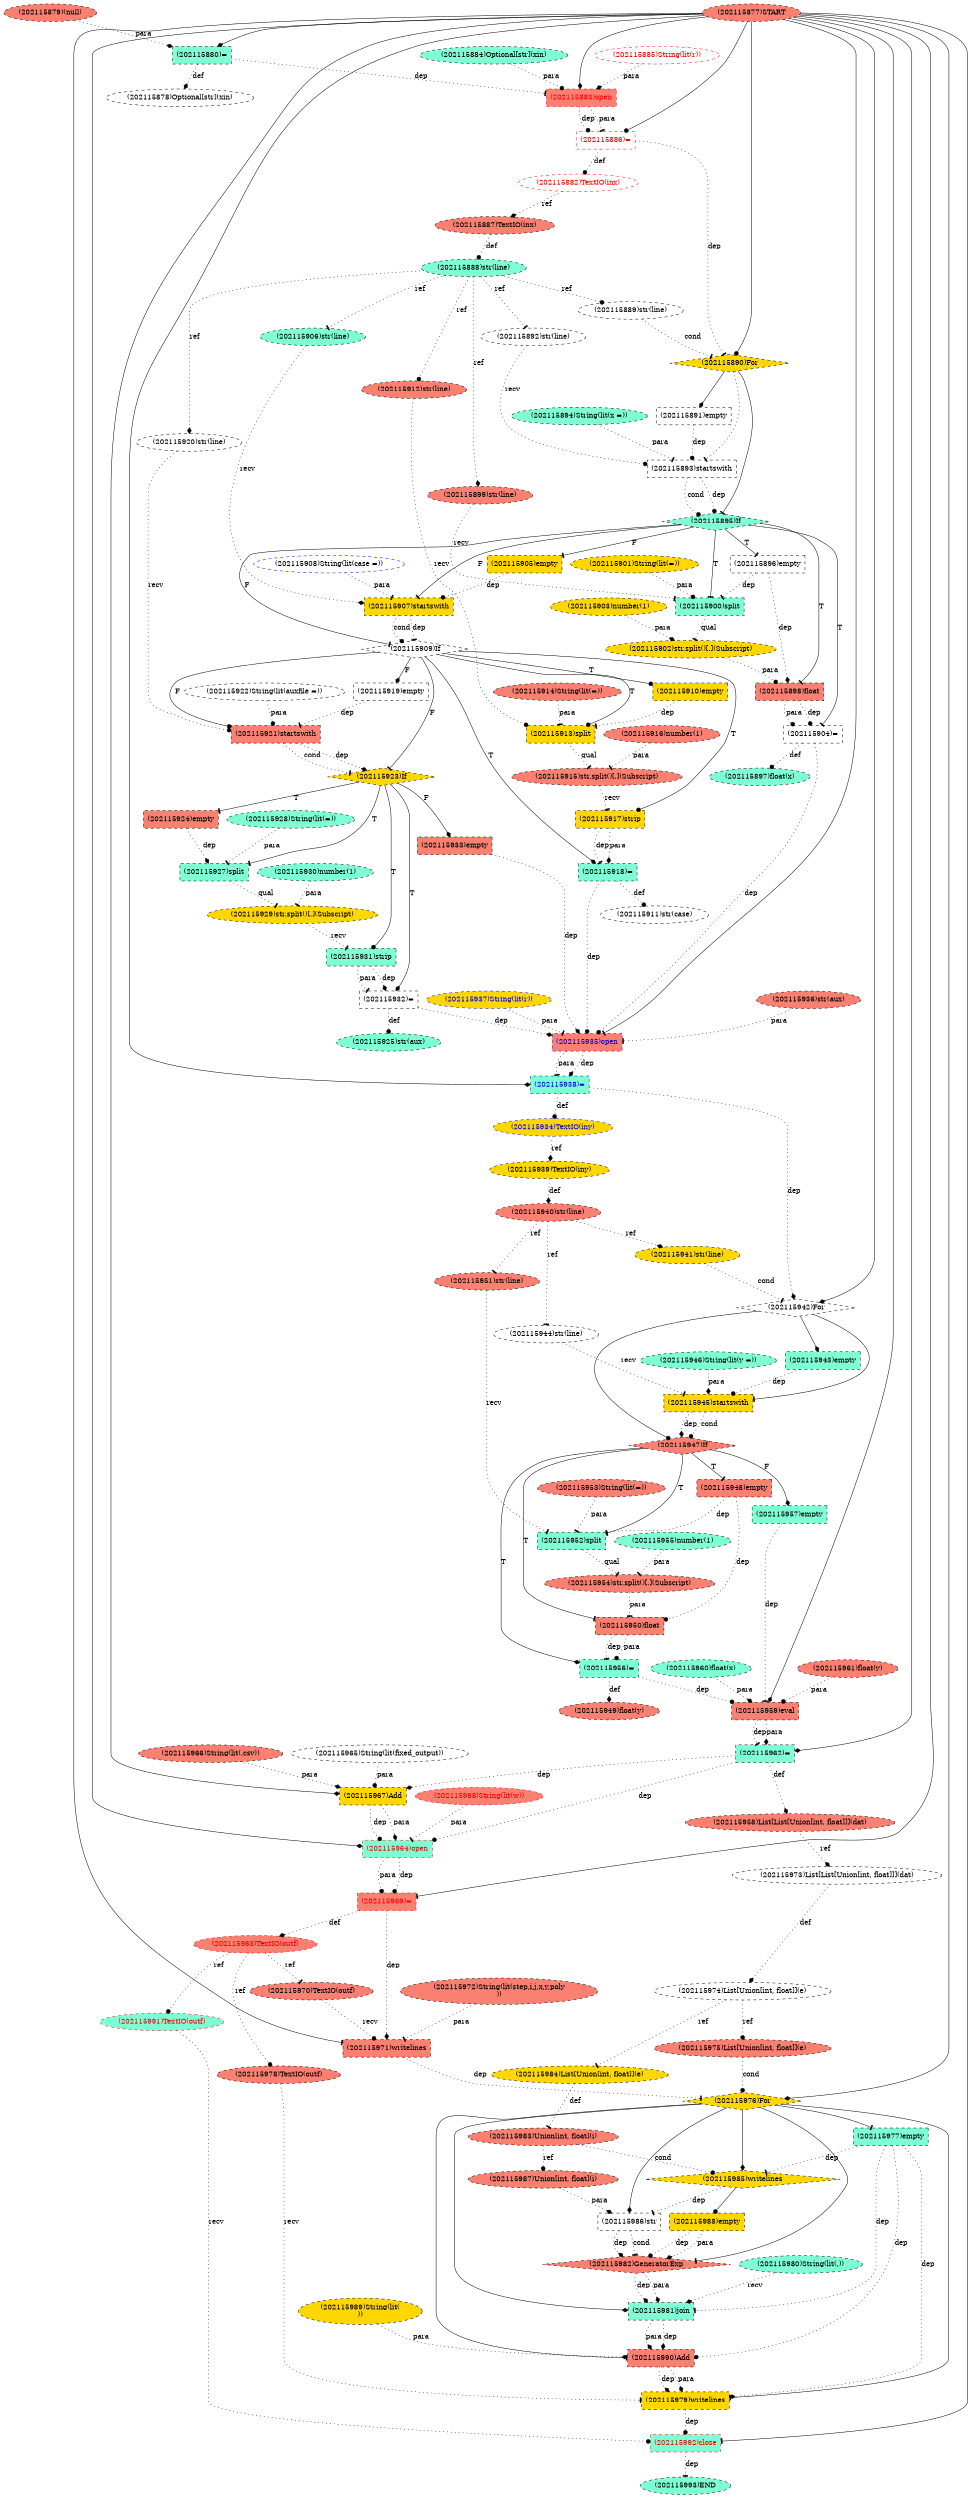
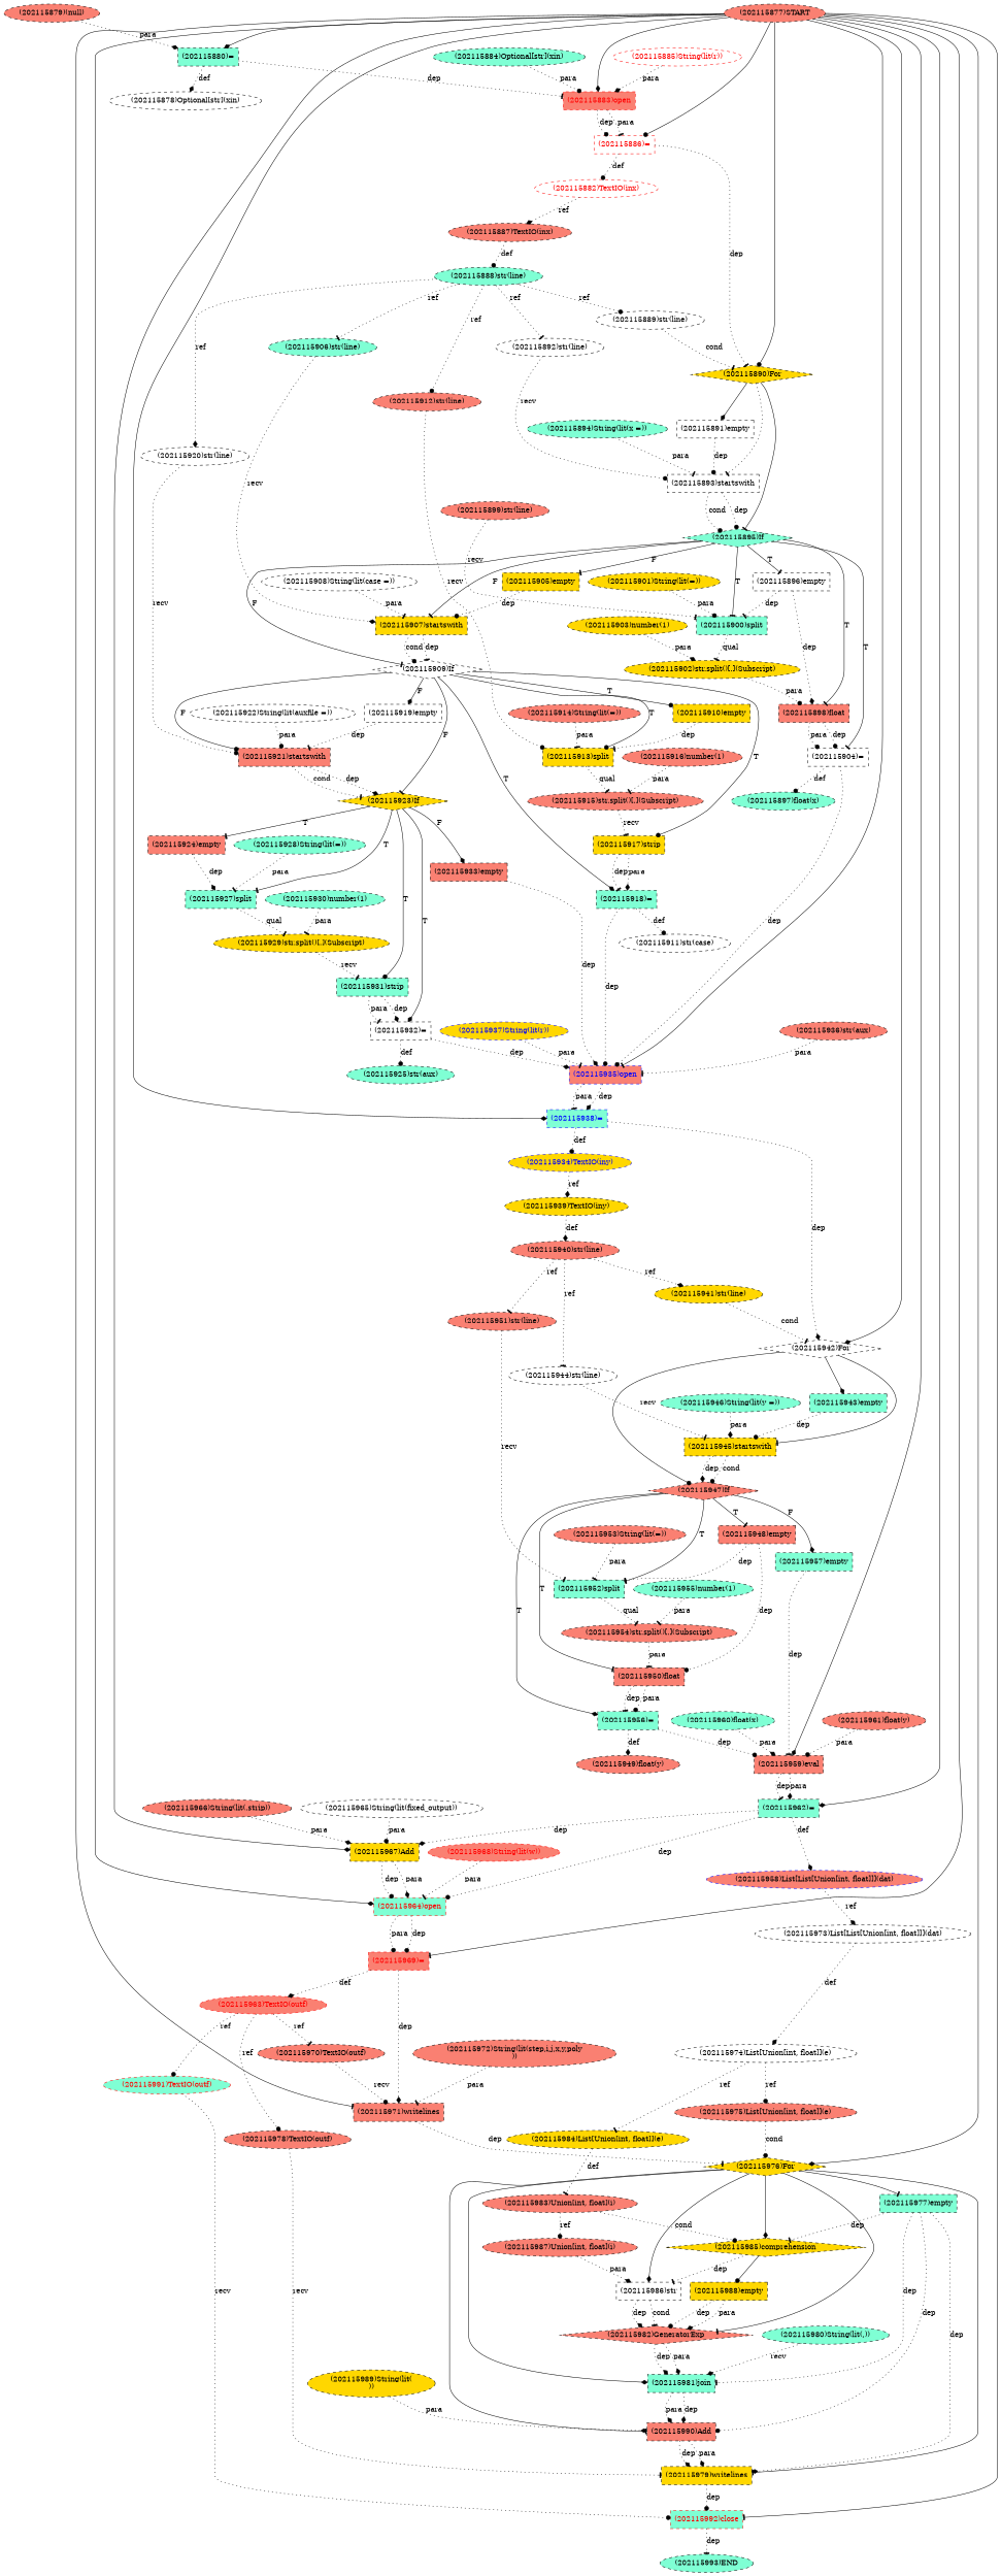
  digraph {
    node [fillcolor=salmon shape=ellipse style="dashed,filled"]
    edge [arrowhead=tee style=dotted]
    n1 [fillcolor=gold label="(202115901)String(lit(=))"]
    n2 [fillcolor=aquamarine label="(202115900)split" shape=box]
    n3 [fillcolor=gold label="(202115902)str.split()[.](Subscript)"]
    n4 [color=red fillcolor=white fontcolor=red label="(202115882)TextIO(inx)"]
    n5 [label="(202115887)TextIO(inx)"]
    n6 [fillcolor=aquamarine label="(202115888)str(line)"]
    n7 [fillcolor=gold label="(202115967)Add" shape=box]
    n8 [color=red fillcolor=aquamarine fontcolor=red label="(202115964)open" shape=box]
    n9 [color=red fontcolor=red label="(202115969)=" shape=box]
    n10 [color=blue fontcolor=blue label="(202115935)open" shape=box]
    n11 [color=blue fillcolor=aquamarine fontcolor=blue label="(202115938)=" shape=box]
    n12 [fillcolor=white label="(202115942)For" shape=diamond]
    n13 [color=blue fillcolor=gold fontcolor=blue label="(202115934)TextIO(iny)"]
    n14 [color=red fontcolor=red label="(202115968)String(lit(w))"]
    n15 [fillcolor=white label="(202115932)=" shape=box]
    n16 [fillcolor=aquamarine label="(202115925)str(aux)"]
    n17 [label="(202115970)TextIO(outf)"]
    n18 [label="(202115971)writelines" shape=box]
    n19 [fillcolor=gold label="(202115976)For" shape=diamond]
    n20 [fillcolor=white label="(202115986)str" shape=box]
    n21 [label="(202115982)GeneratorExp" shape=diamond]
    n22 [fillcolor=aquamarine label="(202115981)join" shape=box]
    n23 [fillcolor=aquamarine label="(202115897)float(x)"]
    n24 [color=red fontcolor=red label="(202115963)TextIO(outf)"]
    n25 [label="(202115978)TextIO(outf)"]
    n26 [color=red fillcolor=aquamarine fontcolor=red label="(202115991)TextIO(outf)"]
    n27 [color=red fillcolor=white fontcolor=red label="(202115885)String(lit(r))"]
    n28 [color=red fontcolor=red label="(202115883)open" shape=box]
    n29 [color=red fillcolor=white fontcolor=red label="(202115886)=" shape=box]
    n30 [fillcolor=aquamarine label="(202115943)empty" shape=box]
    n31 [fillcolor=gold label="(202115945)startswith" shape=box]
    n32 [label="(202115947)If" shape=diamond]
    n33 [fillcolor=white label="(202115944)str(line)"]
-   n34 [label="(202115958)List[List[Union[int, float]]](dat)"]
+   n34 [label="(202115958)List[List[Union[int, float]]](dat)" color=blue]
    n35 [fillcolor=white label="(202115973)List[List[Union[int, float]]](dat)"]
    n36 [fillcolor=white label="(202115974)List[Union[int, float]](e)"]
    n37 [fillcolor=aquamarine label="(202115957)empty" shape=box]
    n38 [label="(202115959)eval" shape=box]
    n39 [fillcolor=aquamarine label="(202115962)=" shape=box]
    n40 [fillcolor=aquamarine label="(202115906)str(line)"]
    n41 [fillcolor=gold label="(202115907)startswith" shape=box]
    n42 [fillcolor=white label="(202115909)If" shape=diamond]
    n43 [fillcolor=gold label="(202115910)empty" shape=box]
    n44 [fillcolor=gold label="(202115913)split" shape=box]
    n45 [label="(202115915)str.split()[.](Subscript)"]
    n46 [fillcolor=aquamarine label="(202115952)split" shape=box]
    n47 [label="(202115948)empty" shape=box]
    n48 [label="(202115950)float" shape=box]
    n49 [fillcolor=aquamarine label="(202115956)=" shape=box]
    n50 [label="(202115899)str(line)"]
    n51 [fillcolor=white label="(202115889)str(line)"]
    n52 [label="(202115912)str(line)"]
    n53 [fillcolor=white label="(202115892)str(line)"]
    n54 [fillcolor=white label="(202115920)str(line)"]
    n55 [label="(202115949)float(y)"]
    n56 [fillcolor=gold label="(202115917)strip" shape=box]
    n57 [fillcolor=aquamarine label="(202115895)If" shape=diamond]
    n58 [fillcolor=white label="(202115904)=" shape=box]
    n59 [fillcolor=gold label="(202115905)empty" shape=box]
    n60 [label="(202115898)float" shape=box]
    n61 [fillcolor=white label="(202115896)empty" shape=box]
    n62 [fillcolor=gold label="(202115923)If" shape=diamond]
    n63 [label="(202115921)startswith" shape=box]
    n64 [fillcolor=aquamarine label="(202115918)=" shape=box]
    n65 [fillcolor=white label="(202115919)empty" shape=box]
    n66 [fillcolor=aquamarine label="(202115927)split" shape=box]
    n67 [fillcolor=gold label="(202115929)str.split()[.](Subscript)"]
    n68 [fillcolor=aquamarine label="(202115931)strip" shape=box]
    n69 [label="(202115933)empty" shape=box]
    n70 [label="(202115924)empty" shape=box]
    n71 [fillcolor=white label="(202115911)str(case)"]
    n72 [fillcolor=gold label="(202115903)number(1)"]
    n73 [fillcolor=aquamarine label="(202115977)empty" shape=box]
-   n74 [fillcolor=gold label="(202115985)writelines" shape=diamond]
+   n74 [fillcolor=gold label="(202115985)comprehension" shape=diamond]
    n75 [fillcolor=gold label="(202115979)writelines" shape=box]
    n76 [label="(202115990)Add" shape=box]
    n77 [fillcolor=gold label="(202115988)empty" shape=box]
    n78 [color=red fillcolor=aquamarine fontcolor=red label="(202115992)close" shape=box]
    n79 [fillcolor=gold label="(202115890)For" shape=diamond]
    n80 [fillcolor=white label="(202115893)startswith" shape=box]
    n81 [label="(202115916)number(1)"]
    n82 [fillcolor=gold label="(202115984)List[Union[int, float]](e)"]
    n83 [label="(202115975)List[Union[int, float]](e)"]
    n84 [fillcolor=white label="(202115878)Optional[str](xin)"]
    n85 [fillcolor=aquamarine label="(202115894)String(lit(x =))"]
    n86 [label="(202115951)str(line)"]
    n87 [label="(202115954)str.split()[.](Subscript)"]
    n88 [fillcolor=gold label="(202115941)str(line)"]
    n89 [fillcolor=aquamarine label="(202115993)END" shape=""]
    n90 [label="(202115972)String(lit(step,i,j,x,y,poly\n))"]
    n91 [fillcolor=aquamarine label="(202115884)Optional[str](xin)"]
    n92 [fillcolor=aquamarine label="(202115880)=" shape=box]
    n93 [label="(202115983)Union[int, float](i)"]
    n94 [label="(202115877)START" shape=""]
    n95 [fillcolor=white label="(202115891)empty" shape=box]
    n96 [fillcolor=aquamarine label="(202115946)String(lit(y =))"]
-   n97 [label="(202115966)String(lit(.csv))"]
+   n97 [label="(202115966)String(lit(.strip))"]
    n98 [fillcolor=aquamarine label="(202115955)number(1)"]
    n99 [label="(202115914)String(lit(=))"]
    n100 [fillcolor=gold label="(202115939)TextIO(iny)"]
    n101 [label="(202115940)str(line)"]
    n102 [fillcolor=aquamarine label="(202115930)number(1)"]
    n103 [label="(202115936)str(aux)"]
    n104 [fillcolor=aquamarine label="(202115980)String(lit(,))"]
-   n105 [fillcolor=white label="(202115908)String(lit(case =))" color=blue]
+   n105 [fillcolor=white label="(202115908)String(lit(case =))"]
    n106 [label="(202115987)Union[int, float](i)"]
    n107 [label="(202115961)float(y)"]
    n108 [fillcolor=gold label="(202115989)String(lit(\n))"]
    n109 [label="(202115879)(null)"]
    n110 [fillcolor=white label="(202115922)String(lit(auxfile =))"]
    n111 [fillcolor=aquamarine label="(202115928)String(lit(=))"]
    n112 [color=blue fillcolor=gold fontcolor=blue label="(202115937)String(lit(r))"]
    n113 [label="(202115953)String(lit(=))"]
    n114 [fillcolor=aquamarine label="(202115960)float(x)"]
    n115 [fillcolor=white label="(202115965)String(lit(fixed_output))"]
    n1 -> n2 [arrowhead=dot label=para]
    n2 -> n3 [label=qual]
    n3 -> n60 [arrowhead=dot label=para]
    n4 -> n5 [arrowhead=diamond label=ref]
    n5 -> n6 [arrowhead=dot label=def]
    n6 -> n40 [label=ref]
-   n6 -> n50 [arrowhead=diamond label=ref]
    n6 -> n51 [arrowhead=dot label=ref]
    n6 -> n52 [arrowhead=dot label=ref]
    n6 -> n53 [label=ref]
    n6 -> n54 [arrowhead=diamond label=ref]
    n7 -> n8 [arrowhead=dot label=dep]
    n7 -> n8 [arrowhead=diamond label=para]
    n8 -> n9 [arrowhead=dot label=dep]
    n8 -> n9 [arrowhead=dot label=para]
    n9 -> n18 [arrowhead=diamond label=dep]
    n9 -> n24 [arrowhead=diamond label=def]
    n10 -> n11 [arrowhead=diamond label=dep]
    n10 -> n11 [label=para]
    n11 -> n12 [arrowhead=diamond label=dep]
    n11 -> n13 [arrowhead=dot label=def]
    n12 -> n30 [arrowhead=diamond style=solid]
    n12 -> n31 [style=solid]
    n12 -> n32 [arrowhead=dot style=solid]
    n13 -> n100 [arrowhead=diamond label=ref]
    n14 -> n8 [label=para]
    n15 -> n10 [arrowhead=diamond label=dep]
    n15 -> n16 [arrowhead=dot label=def]
    n17 -> n18 [arrowhead=dot label=recv]
    n18 -> n19 [label=dep]
    n19 -> n20 [arrowhead=diamond style=solid]
    n19 -> n21 [style=solid]
    n19 -> n22 [arrowhead=diamond style=solid]
    n19 -> n73 [style=solid]
    n19 -> n74 [arrowhead=diamond style=solid]
    n19 -> n75 [style=solid]
    n19 -> n76 [style=solid]
    n20 -> n21 [arrowhead=diamond label=dep]
    n20 -> n21 [label=cond]
    n21 -> n22 [arrowhead=diamond label=dep]
    n21 -> n22 [arrowhead=diamond label=para]
    n22 -> n76 [arrowhead=diamond label=dep]
    n22 -> n76 [arrowhead=diamond label=para]
    n24 -> n17 [label=ref]
    n24 -> n25 [arrowhead=dot label=ref]
    n24 -> n26 [arrowhead=dot label=ref]
    n25 -> n75 [label=recv]
    n26 -> n78 [arrowhead=dot label=recv]
    n27 -> n28 [arrowhead=diamond label=para]
    n28 -> n29 [arrowhead=dot label=dep]
    n28 -> n29 [label=para]
    n29 -> n4 [arrowhead=dot label=def]
    n29 -> n79 [label=dep]
    n30 -> n31 [arrowhead=dot label=dep]
    n31 -> n32 [arrowhead=diamond label=dep]
    n31 -> n32 [arrowhead=dot label=cond]
    n32 -> n37 [arrowhead=diamond label=F style=""]
    n32 -> n46 [label=T style=""]
    n32 -> n47 [label=T style=""]
    n32 -> n48 [label=T style=""]
    n32 -> n49 [arrowhead=diamond label=T style=""]
    n33 -> n31 [label=recv]
    n34 -> n35 [arrowhead=diamond label=ref]
    n35 -> n36 [arrowhead=diamond label=def]
    n36 -> n82 [label=ref]
    n36 -> n83 [arrowhead=dot label=ref]
    n37 -> n38 [label=dep]
    n38 -> n39 [label=dep]
    n38 -> n39 [arrowhead=diamond label=para]
    n39 -> n7 [arrowhead=diamond label=dep]
    n39 -> n8 [arrowhead=dot label=dep]
    n39 -> n34 [arrowhead=diamond label=def]
    n40 -> n41 [arrowhead=diamond label=recv]
    n41 -> n42 [label=dep]
    n41 -> n42 [arrowhead=dot label=cond]
    n42 -> n43 [arrowhead=dot label=T style=""]
    n42 -> n44 [arrowhead=dot label=T style=""]
    n42 -> n56 [arrowhead=dot label=T style=""]
    n42 -> n62 [label=F style=""]
    n42 -> n63 [arrowhead=dot label=F style=""]
    n42 -> n64 [arrowhead=diamond label=T style=""]
    n42 -> n65 [arrowhead=diamond label=F style=""]
    n43 -> n44 [label=dep]
    n44 -> n45 [label=qual]
    n45 -> n56 [label=recv]
    n46 -> n87 [label=qual]
    n47 -> n46 [label=dep]
    n47 -> n48 [arrowhead=dot label=dep]
    n48 -> n49 [label=dep]
    n48 -> n49 [arrowhead=dot label=para]
    n49 -> n38 [arrowhead=dot label=dep]
    n49 -> n55 [arrowhead=diamond label=def]
    n50 -> n2 [label=recv]
    n51 -> n79 [label=cond]
    n52 -> n44 [arrowhead=dot label=recv]
    n53 -> n80 [arrowhead=dot label=recv]
    n54 -> n63 [arrowhead=dot label=recv]
    n56 -> n64 [label=dep]
    n56 -> n64 [arrowhead=diamond label=para]
    n57 -> n2 [label=T style=""]
    n57 -> n41 [label=F style=""]
    n57 -> n42 [label=F style=""]
    n57 -> n58 [label=T style=""]
    n57 -> n59 [label=F style=""]
    n57 -> n60 [label=T style=""]
    n57 -> n61 [label=T style=""]
    n58 -> n10 [arrowhead=dot label=dep]
    n58 -> n23 [arrowhead=dot label=def]
    n59 -> n41 [arrowhead=dot label=dep]
    n60 -> n58 [arrowhead=dot label=dep]
    n60 -> n58 [arrowhead=dot label=para]
    n61 -> n2 [label=dep]
    n61 -> n60 [arrowhead=diamond label=dep]
    n62 -> n15 [arrowhead=diamond label=T style=""]
    n62 -> n66 [label=T style=""]
    n62 -> n68 [arrowhead=dot label=T style=""]
    n62 -> n69 [arrowhead=diamond label=F style=""]
    n62 -> n70 [label=T style=""]
    n63 -> n62 [arrowhead=diamond label=dep]
    n63 -> n62 [label=cond]
    n64 -> n10 [arrowhead=dot label=dep]
    n64 -> n71 [arrowhead=dot label=def]
    n65 -> n63 [label=dep]
    n66 -> n67 [label=qual]
    n67 -> n68 [label=recv]
    n68 -> n15 [arrowhead=diamond label=dep]
    n68 -> n15 [label=para]
    n69 -> n10 [arrowhead=diamond label=dep]
    n70 -> n66 [arrowhead=diamond label=dep]
    n72 -> n3 [arrowhead=diamond label=para]
    n73 -> n22 [label=dep]
    n73 -> n74 [label=dep]
    n73 -> n75 [arrowhead=diamond label=dep]
    n73 -> n76 [arrowhead=dot label=dep]
    n74 -> n20 [label=dep]
    n74 -> n77 [arrowhead=dot style=solid]
    n75 -> n78 [arrowhead=dot label=dep]
    n76 -> n75 [arrowhead=diamond label=dep]
    n76 -> n75 [arrowhead=diamond label=para]
    n77 -> n21 [arrowhead=dot label=dep]
    n77 -> n21 [arrowhead=diamond label=para]
    n78 -> n89 [label=dep]
    n79 -> n57 [style=solid]
    n79 -> n80
    n79 -> n95 [arrowhead=diamond style=solid]
    n80 -> n57 [arrowhead=dot label=dep]
    n80 -> n57 [arrowhead=dot label=cond]
    n81 -> n45 [label=para]
    n82 -> n93 [label=def]
    n83 -> n19 [arrowhead=dot label=cond]
    n85 -> n80 [label=para]
    n86 -> n46 [label=recv]
    n87 -> n48 [label=para]
    n88 -> n12 [label=cond]
    n90 -> n18 [label=para]
    n91 -> n28 [arrowhead=dot label=para]
    n92 -> n28 [label=dep]
    n92 -> n84 [arrowhead=diamond label=def]
    n93 -> n74 [arrowhead=dot label=cond]
    n93 -> n106 [arrowhead=dot label=ref]
    n94 -> n7 [arrowhead=diamond style=solid]
    n94 -> n8 [arrowhead=diamond style=solid]
    n94 -> n9 [style=solid]
    n94 -> n10 [style=solid]
    n94 -> n11 [arrowhead=diamond style=solid]
    n94 -> n12 [arrowhead=diamond style=solid]
    n94 -> n18 [style=solid]
    n94 -> n19 [arrowhead=diamond style=solid]
    n94 -> n28 [arrowhead=diamond style=solid]
    n94 -> n29 [arrowhead=dot style=solid]
    n94 -> n38 [arrowhead=diamond style=solid]
    n94 -> n39 [arrowhead=diamond style=solid]
    n94 -> n78 [style=solid]
    n94 -> n79 [arrowhead=dot style=solid]
    n94 -> n92 [arrowhead=diamond style=solid]
    n95 -> n80 [arrowhead=dot label=dep]
    n96 -> n31 [arrowhead=diamond label=para]
    n97 -> n7 [arrowhead=diamond label=para]
    n98 -> n87 [label=para]
    n99 -> n44 [label=para]
    n100 -> n101 [arrowhead=diamond label=def]
    n101 -> n33 [label=ref]
    n101 -> n86 [label=ref]
    n101 -> n88 [arrowhead=diamond label=ref]
    n102 -> n67 [label=para]
    n103 -> n10 [label=para]
    n104 -> n22 [arrowhead=diamond label=recv]
    n105 -> n41 [label=para]
    n106 -> n20 [arrowhead=diamond label=para]
    n107 -> n38 [arrowhead=dot label=para]
    n108 -> n76 [arrowhead=diamond label=para]
    n109 -> n92 [arrowhead=diamond label=para]
    n110 -> n63 [arrowhead=dot label=para]
    n111 -> n66 [label=para]
    n112 -> n10 [label=para]
    n113 -> n46 [label=para]
    n114 -> n38 [arrowhead=diamond label=para]
    n115 -> n7 [arrowhead=dot label=para]
  }
